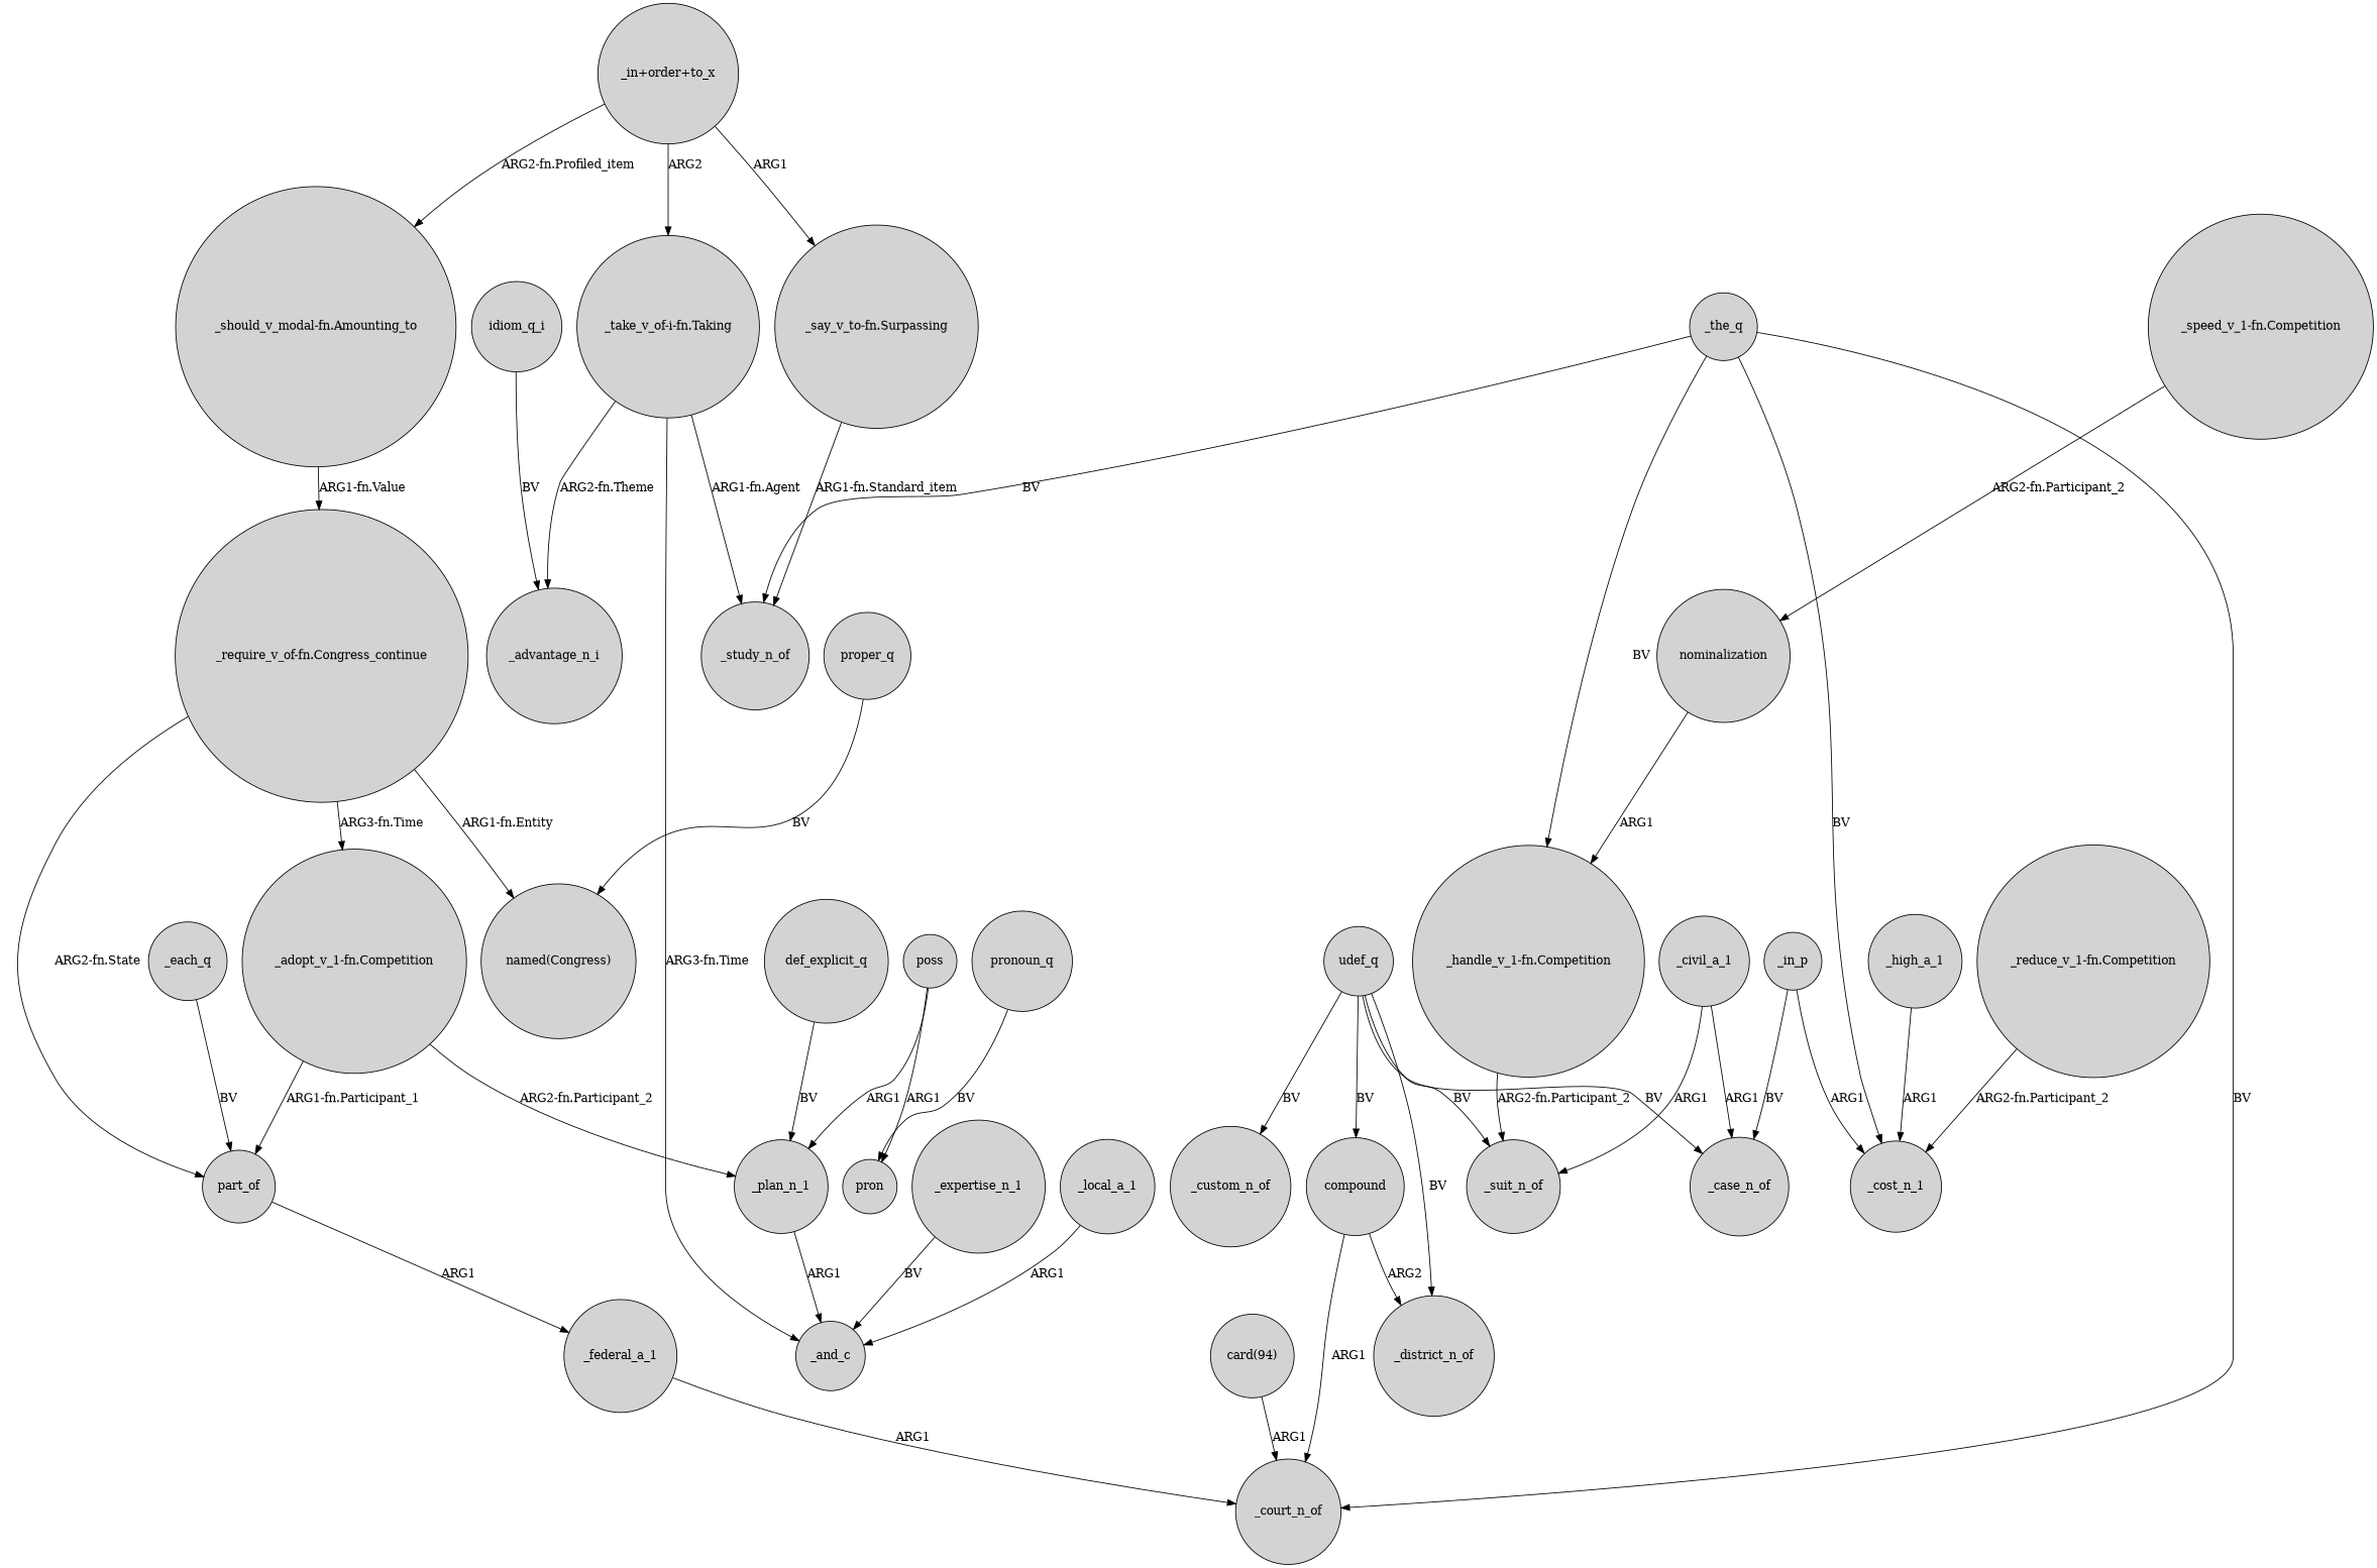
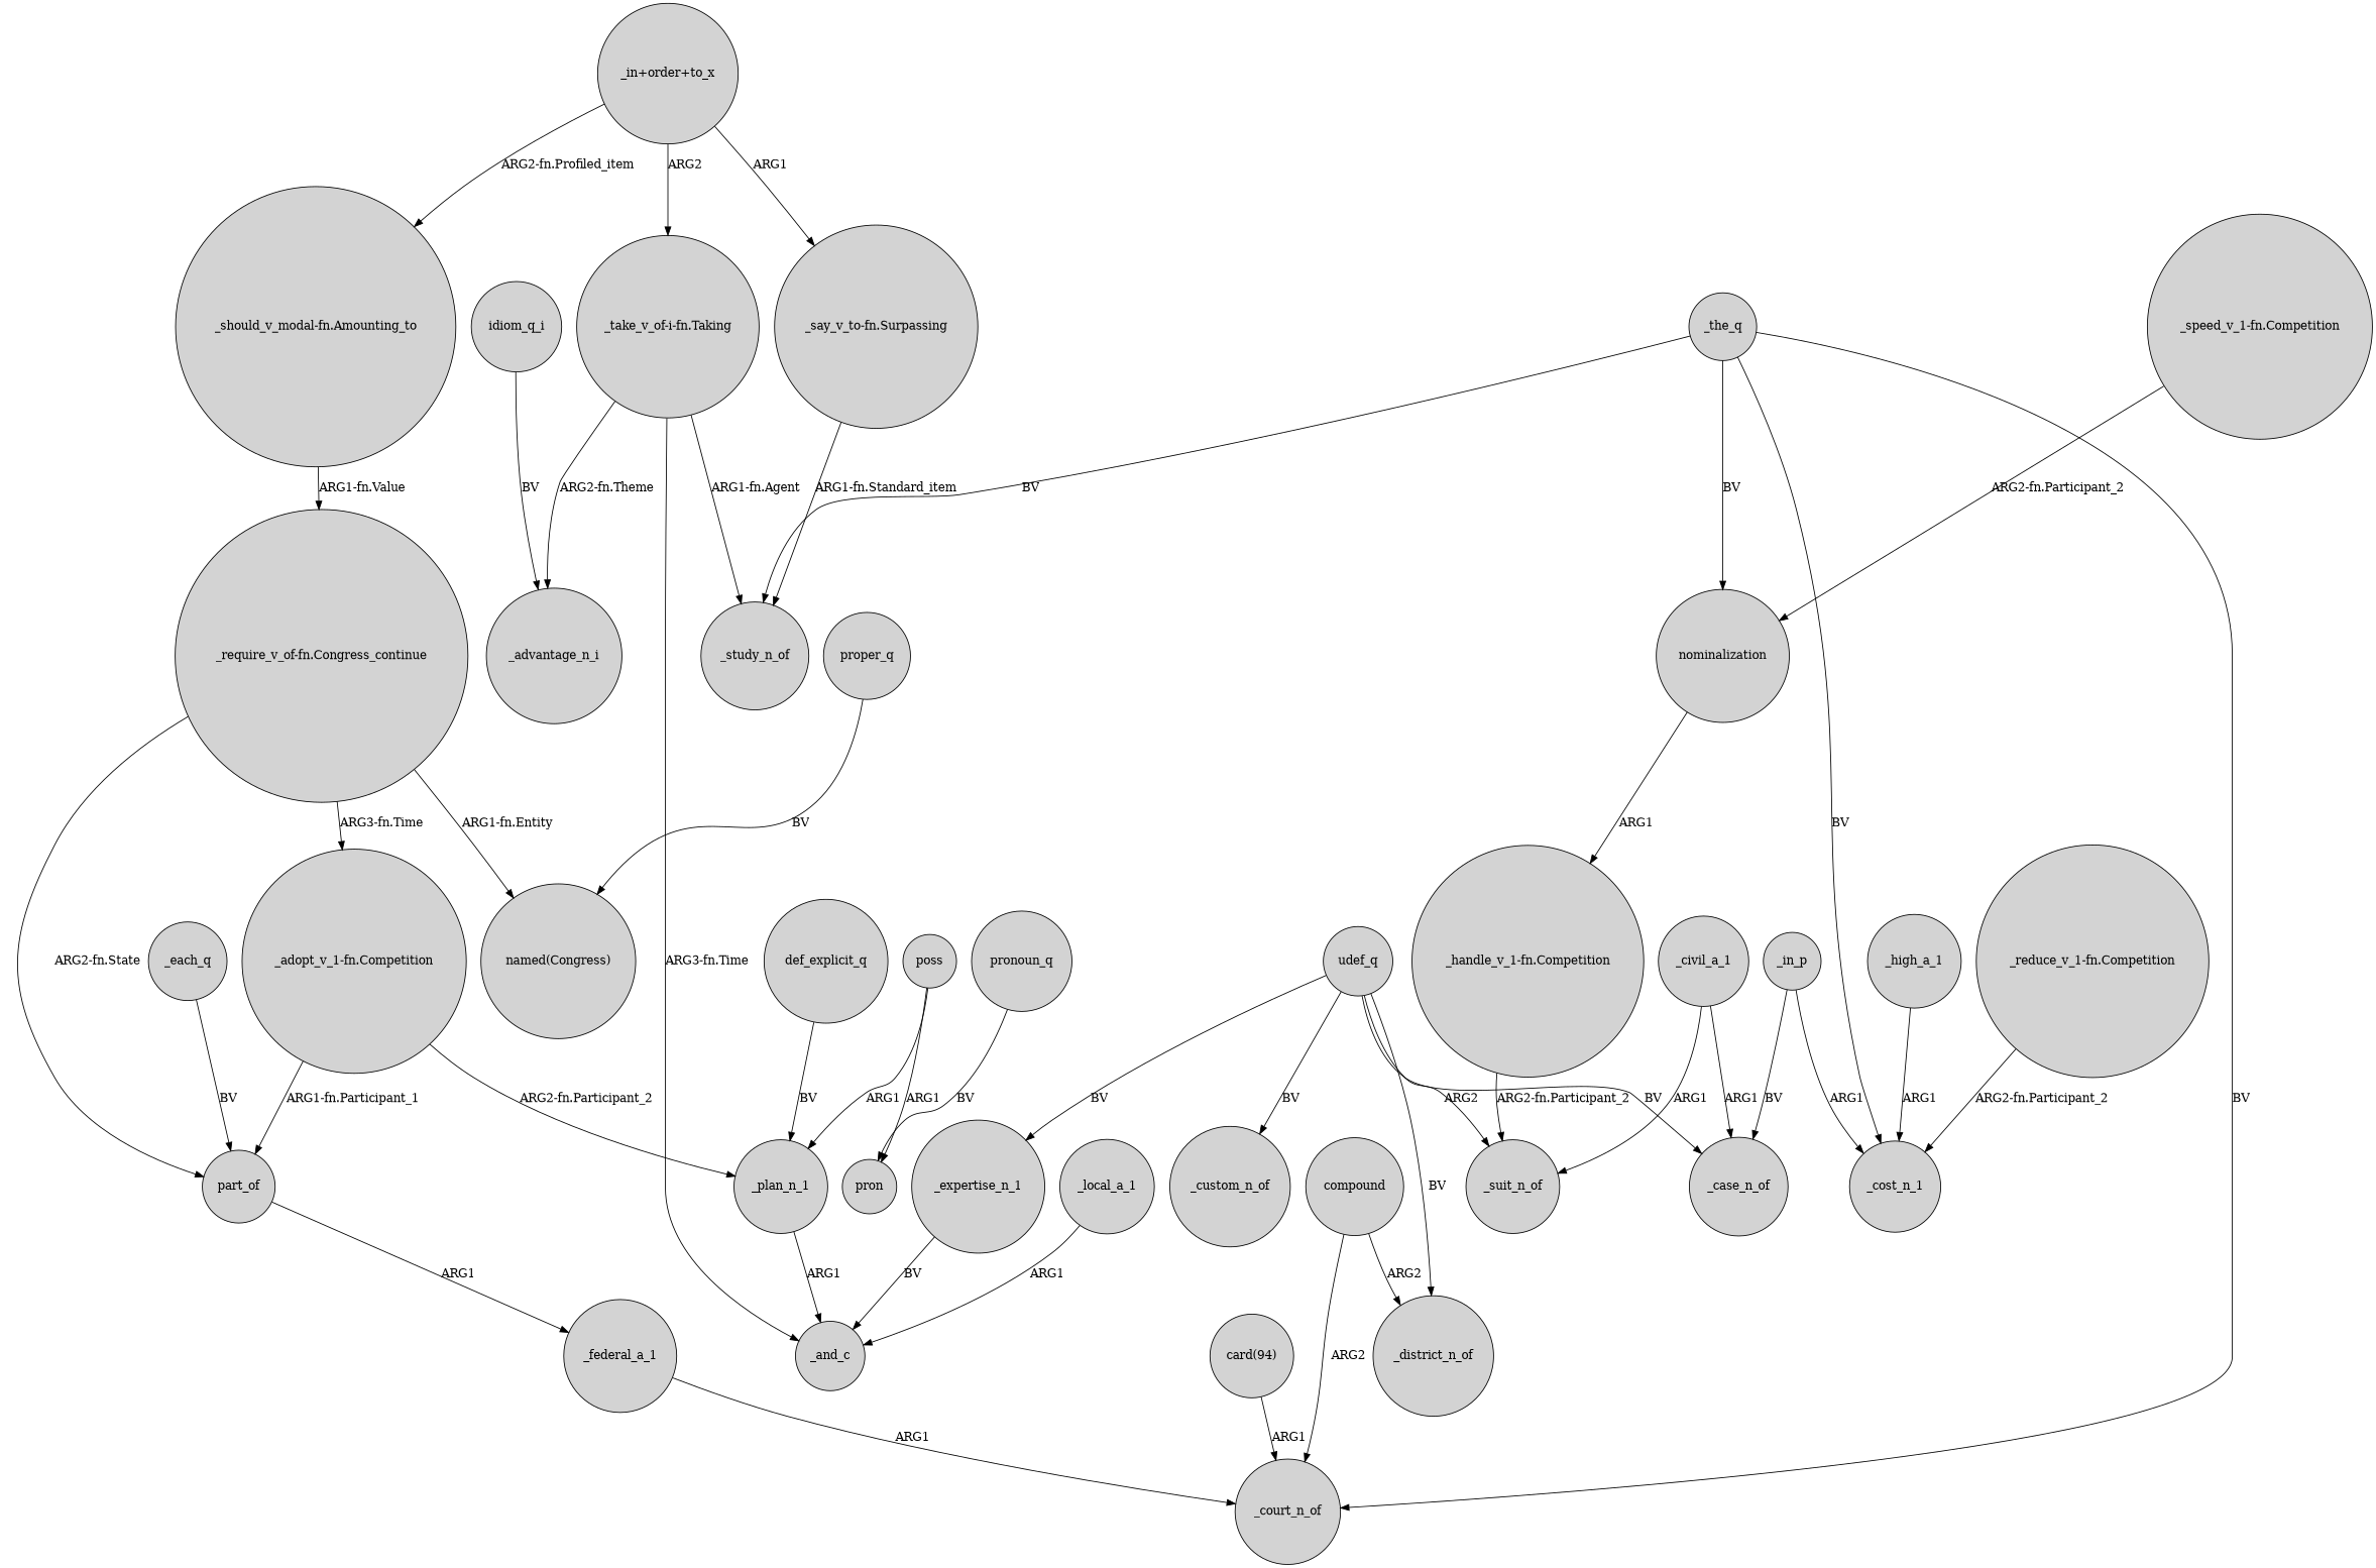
  digraph {
    node [shape=circle style=filled]
    "_in+order+to_x"
    "_take_v_of-i-fn.Taking"
    "_say_v_to-fn.Surpassing"
    "_should_v_modal-fn.Amounting_to"
    _and_c
    _study_n_of
    _advantage_n_i
    _the_q
    nominalization
    _court_n_of
    _cost_n_1
    "_handle_v_1-fn.Competition"
    _suit_n_of
    proper_q
    "named(Congress)"
    n16 [label="_require_v_of-fn.Congress_continue"]
    "_adopt_v_1-fn.Competition"
    part_of
    _local_a_1
    def_explicit_q
    _plan_n_1
    "card(94)"
    udef_q
    _case_n_of
    _district_n_of
    _custom_n_of
    _expertise_n_1
    _civil_a_1
    _federal_a_1
    _in_p
    compound
    pronoun_q
    pron
    _high_a_1
    poss
    "_reduce_v_1-fn.Competition"
    idiom_q_i
    "_speed_v_1-fn.Competition"
    _each_q
    "_in+order+to_x" -> "_take_v_of-i-fn.Taking" [label=ARG2]
    "_in+order+to_x" -> "_say_v_to-fn.Surpassing" [label=ARG1]
    "_in+order+to_x" -> "_should_v_modal-fn.Amounting_to" [label="ARG2-fn.Profiled_item"]
    "_take_v_of-i-fn.Taking" -> _and_c [label="ARG3-fn.Time"]
    "_take_v_of-i-fn.Taking" -> _study_n_of [label="ARG1-fn.Agent"]
    "_take_v_of-i-fn.Taking" -> _advantage_n_i [label="ARG2-fn.Theme"]
    "_say_v_to-fn.Surpassing" -> _study_n_of [label="ARG1-fn.Standard_item"]
    "_should_v_modal-fn.Amounting_to" -> n16 [label="ARG1-fn.Value"]
    _the_q -> _study_n_of [label=BV]
-   _the_q -> "_handle_v_1-fn.Competition" [label=BV]
+   _the_q -> nominalization [label=BV]
    _the_q -> _court_n_of [label=BV]
    _the_q -> _cost_n_1 [label=BV]
    nominalization -> "_handle_v_1-fn.Competition" [label=ARG1]
    "_handle_v_1-fn.Competition" -> _suit_n_of [label="ARG2-fn.Participant_2"]
    proper_q -> "named(Congress)" [label=BV]
    n16 -> "named(Congress)" [label="ARG1-fn.Entity"]
    n16 -> "_adopt_v_1-fn.Competition" [label="ARG3-fn.Time"]
    n16 -> part_of [label="ARG2-fn.State"]
    "_adopt_v_1-fn.Competition" -> part_of [label="ARG1-fn.Participant_1"]
    "_adopt_v_1-fn.Competition" -> _plan_n_1 [label="ARG2-fn.Participant_2"]
    part_of -> _federal_a_1 [label=ARG1]
    _local_a_1 -> _and_c [label=ARG1]
    def_explicit_q -> _plan_n_1 [label=BV]
    _plan_n_1 -> _and_c [label=ARG1]
    "card(94)" -> _court_n_of [label=ARG1]
-   udef_q -> _suit_n_of [label=BV]
+   udef_q -> _suit_n_of [label=ARG2]
    udef_q -> _case_n_of [label=BV]
    udef_q -> _district_n_of [label=BV]
    udef_q -> _custom_n_of [label=BV]
-   udef_q -> compound [label=BV]
+   udef_q -> _expertise_n_1 [label=BV]
    _expertise_n_1 -> _and_c [label=BV]
    _civil_a_1 -> _suit_n_of [label=ARG1]
    _civil_a_1 -> _case_n_of [label=ARG1]
    _federal_a_1 -> _court_n_of [label=ARG1]
    _in_p -> _cost_n_1 [label=ARG1]
    _in_p -> _case_n_of [label=BV]
-   compound -> _court_n_of [label=ARG1]
+   compound -> _court_n_of [label=ARG2]
    compound -> _district_n_of [label=ARG2]
    pronoun_q -> pron [label=BV]
    _high_a_1 -> _cost_n_1 [label=ARG1]
    poss -> _plan_n_1 [label=ARG1]
    poss -> pron [label=ARG1]
    "_reduce_v_1-fn.Competition" -> _cost_n_1 [label="ARG2-fn.Participant_2"]
    idiom_q_i -> _advantage_n_i [label=BV]
    "_speed_v_1-fn.Competition" -> nominalization [label="ARG2-fn.Participant_2"]
    _each_q -> part_of [label=BV]
  }
